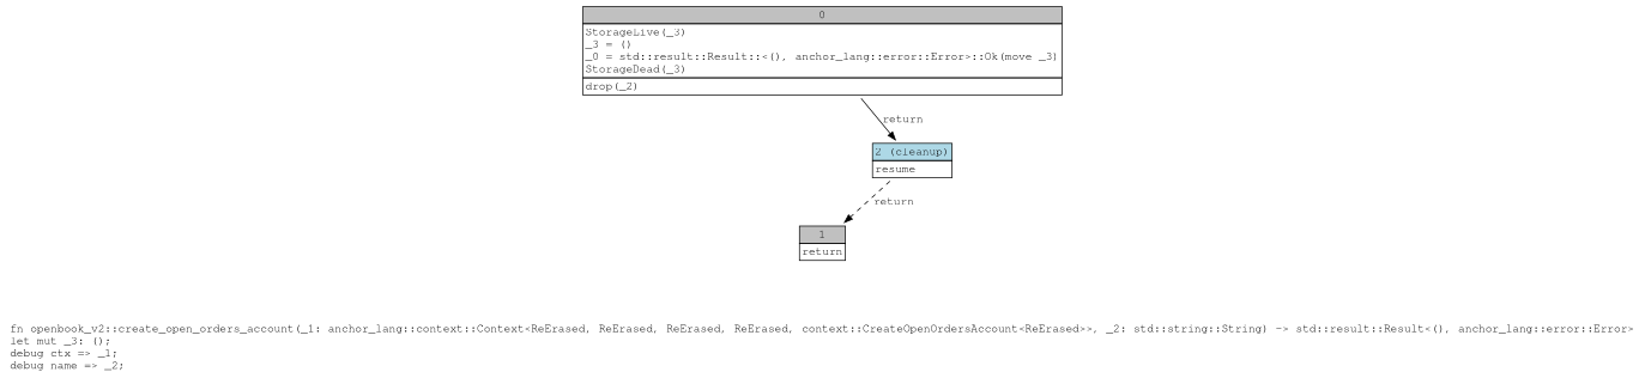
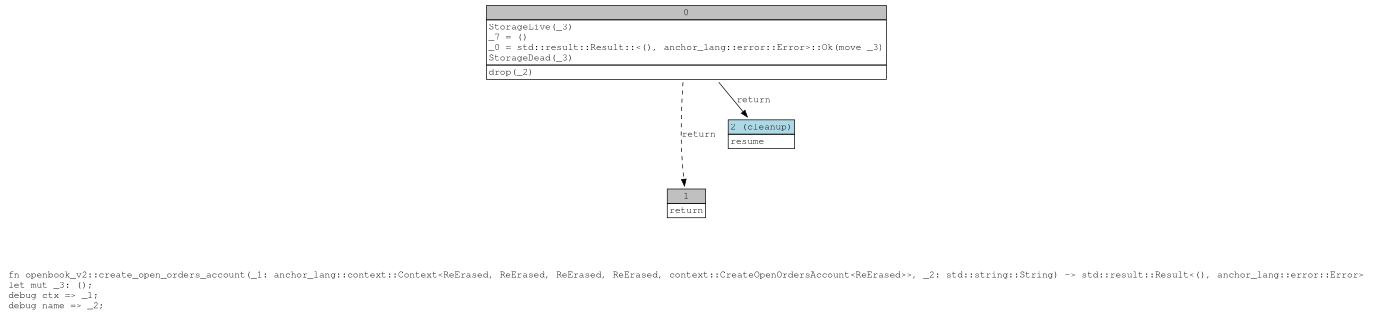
  digraph {
    fontname="Courier, monospace"
    label=<fn openbook_v2::create_open_orders_account(_1: anchor_lang::context::Context&lt;ReErased, ReErased, ReErased, ReErased, context::CreateOpenOrdersAccount&lt;ReErased&gt;&gt;, _2: std::string::String) -&gt; std::result::Result&lt;(), anchor_lang::error::Error&gt;<br align="left"/>let mut _3: ();<br align="left"/>debug ctx =&gt; _1;<br align="left"/>debug name =&gt; _2;<br align="left"/>>
    node [fontname="Courier, monospace" shape=none]
    edge [arrowhead=normal fontname="Courier, monospace"]
-   n1 [label=<<table border="0" cellborder="1" cellspacing="0"><tr><td bgcolor="gray" align="center" colspan="1">0</td></tr><tr><td align="left" balign="left">StorageLive(_3)<br/>_3 = ()<br/>_0 = std::result::Result::&lt;(), anchor_lang::error::Error&gt;::Ok(move _3)<br/>StorageDead(_3)<br/></td></tr><tr><td align="left">drop(_2)</td></tr></table>>]
+   n1 [label=<<table border="0" cellborder="1" cellspacing="0"><tr><td bgcolor="gray" align="center" colspan="1">0</td></tr><tr><td align="left" balign="left">StorageLive(_3)<br/>_7 = ()<br/>_0 = std::result::Result::&lt;(), anchor_lang::error::Error&gt;::Ok(move _3)<br/>StorageDead(_3)<br/></td></tr><tr><td align="left">drop(_2)</td></tr></table>>]
    n2 [label=<<table border="0" cellborder="1" cellspacing="0"><tr><td bgcolor="gray" align="center" colspan="1">1</td></tr><tr><td align="left">return</td></tr></table>>]
    n3 [label=<<table border="0" cellborder="1" cellspacing="0"><tr><td bgcolor="lightblue" align="center" colspan="1">2 (cleanup)</td></tr><tr><td align="left">resume</td></tr></table>>]
-   n3 -> n2 [label=return style=dashed]
+   n1 -> n2 [label=return style=dashed]
    n1 -> n3 [label=return style=solid]
  }
